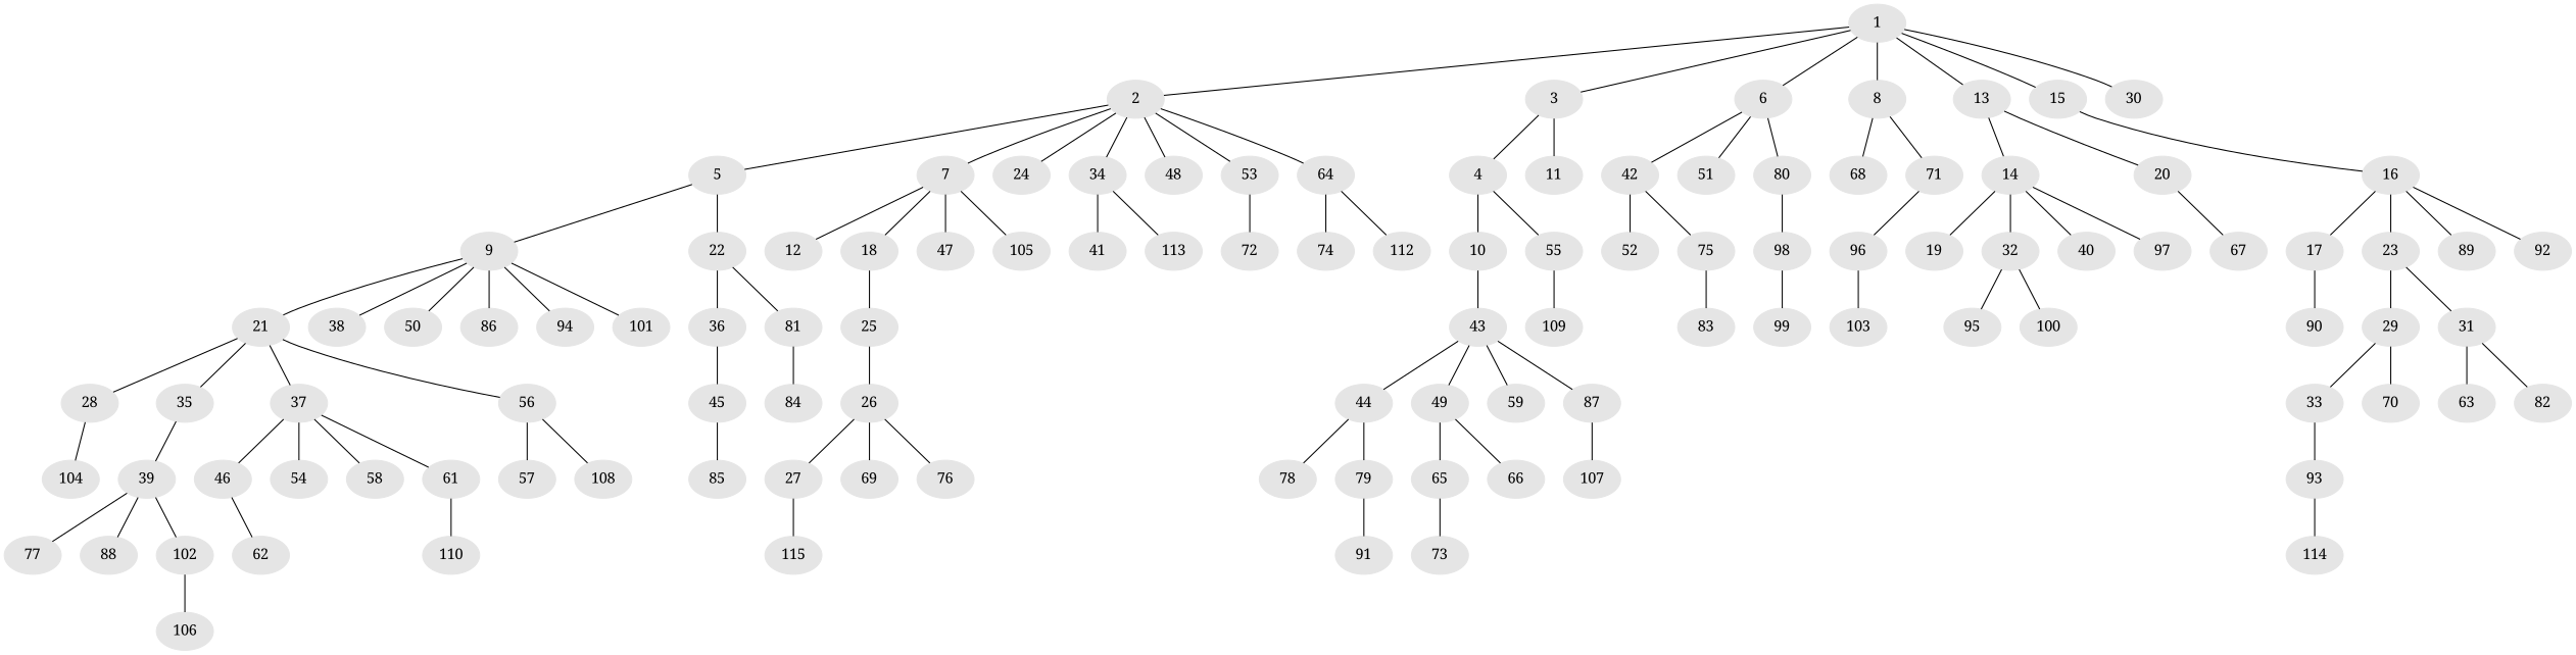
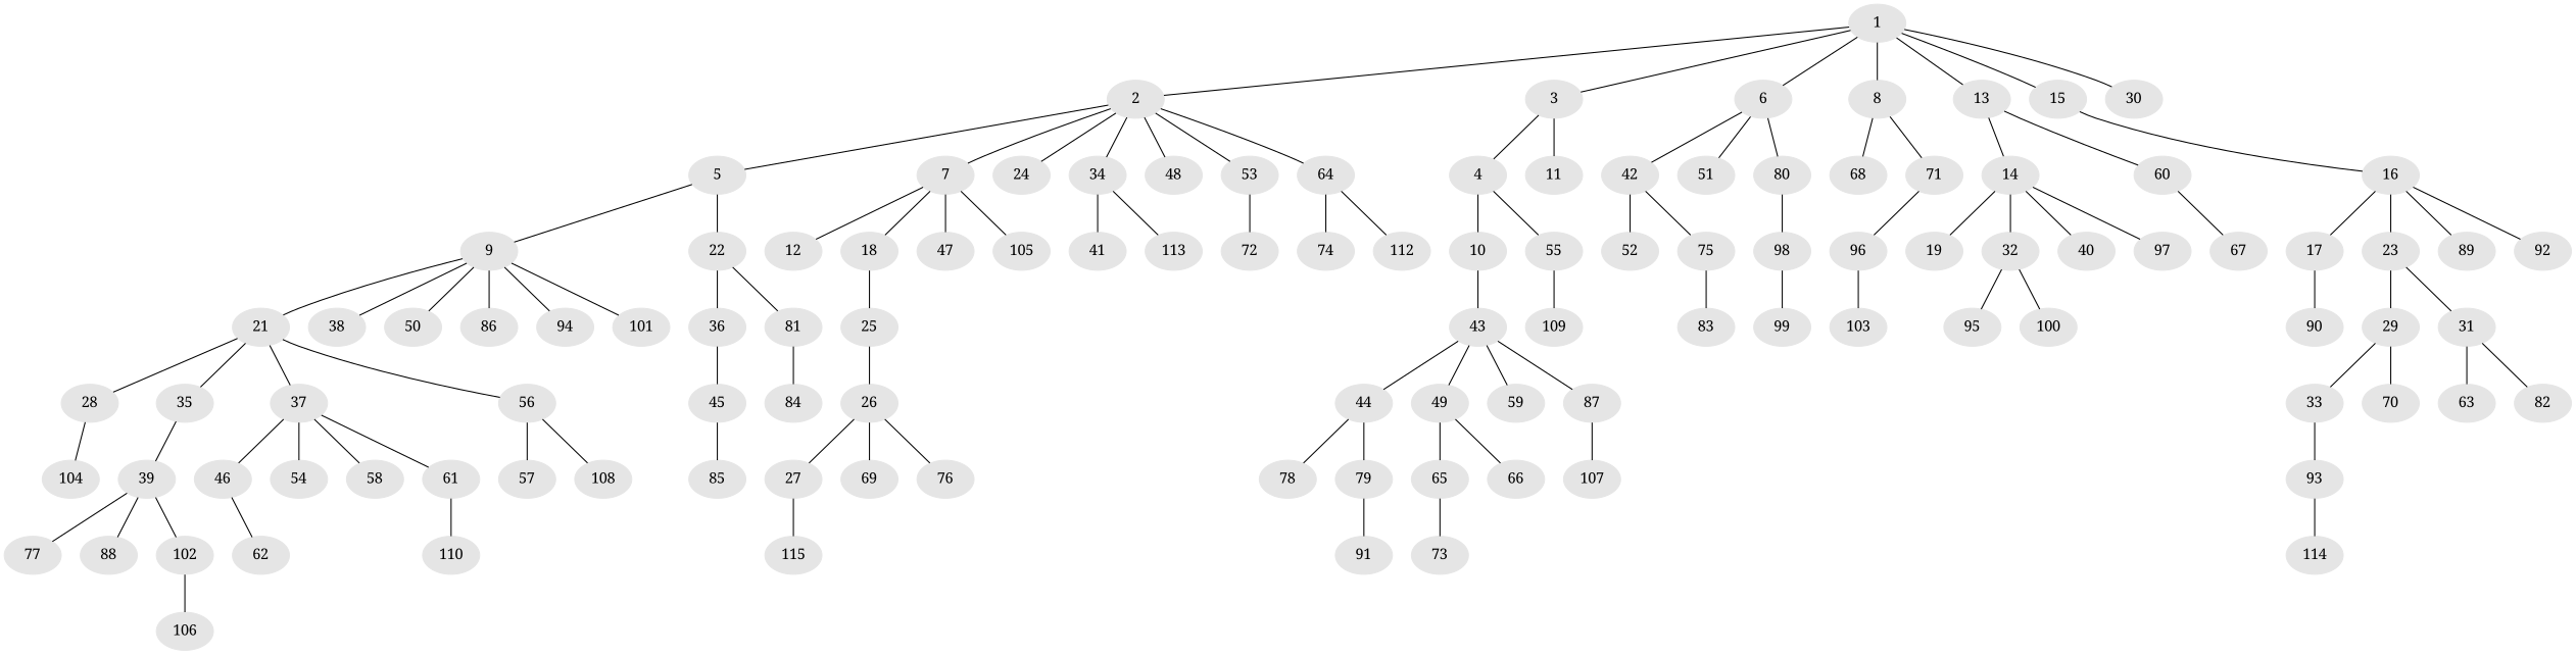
  graph {
    fontname="Noto Serif"
    node [color=gray90 fontname="Noto Serif" style=filled]
    edge [fontname="Noto Serif"]
    1
    2
    3
    6
    8
    13
    15
    30
    5
    7
    24
    34
    48
    53
    64
    4
    11
    42
    51
    80
    68
    71
    14
-   20
+   20 [label=60]
    16
    9
    22
    12
    18
    47
    105
    41
    113
    72
    74
    112
    10
    55
    43
    109
    21
    38
    50
    86
    94
    101
    36
    81
    52
    75
    98
    25
    96
    28
    35
    37
    56
    44
    49
    59
    87
    19
    32
    40
    97
    67
    95
    100
    17
    23
    89
    92
    90
    29
    31
    26
    104
    39
    46
    54
    58
    61
    57
    108
    45
    84
    33
    70
    63
    82
    27
    69
    76
    115
    93
    114
    77
    88
    102
    85
    62
    110
    106
    83
    78
    79
    65
    66
    107
    91
    73
    103
    99
    1 -- 2
    1 -- 3
    1 -- 6
    1 -- 8
    1 -- 13
    1 -- 15
    1 -- 30
    2 -- 5
    2 -- 7
    2 -- 24
    2 -- 34
    2 -- 48
    2 -- 53
    2 -- 64
    3 -- 4
    3 -- 11
    6 -- 42
    6 -- 51
    6 -- 80
    8 -- 68
    8 -- 71
    13 -- 14
    13 -- 20
    15 -- 16
    5 -- 9
    5 -- 22
    7 -- 12
    7 -- 18
    7 -- 47
    7 -- 105
    34 -- 41
    34 -- 113
    53 -- 72
    64 -- 74
    64 -- 112
    4 -- 10
    4 -- 55
    42 -- 52
    42 -- 75
    80 -- 98
    71 -- 96
    14 -- 19
    14 -- 32
    14 -- 40
    14 -- 97
    20 -- 67
    16 -- 17
    16 -- 23
    16 -- 89
    16 -- 92
    9 -- 21
    9 -- 38
    9 -- 50
    9 -- 86
    9 -- 94
    9 -- 101
    22 -- 36
    22 -- 81
    18 -- 25
    10 -- 43
    55 -- 109
    43 -- 44
    43 -- 49
    43 -- 59
    43 -- 87
    21 -- 28
    21 -- 35
    21 -- 37
    21 -- 56
    36 -- 45
    81 -- 84
    75 -- 83
    98 -- 99
    25 -- 26
    96 -- 103
    28 -- 104
    35 -- 39
    37 -- 46
    37 -- 54
    37 -- 58
    37 -- 61
    56 -- 57
    56 -- 108
    44 -- 78
    44 -- 79
    49 -- 65
    49 -- 66
    87 -- 107
    32 -- 95
    32 -- 100
    17 -- 90
    23 -- 29
    23 -- 31
    29 -- 33
    29 -- 70
    31 -- 63
    31 -- 82
    26 -- 27
    26 -- 69
    26 -- 76
    39 -- 77
    39 -- 88
    39 -- 102
    46 -- 62
    61 -- 110
    45 -- 85
    33 -- 93
    27 -- 115
    93 -- 114
    102 -- 106
    79 -- 91
    65 -- 73
  }
